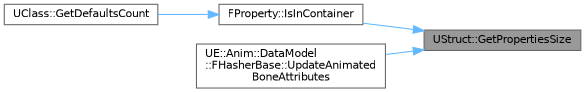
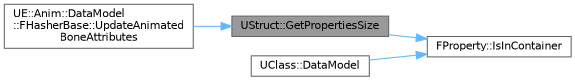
  digraph {
    rankdir=RL
    node [color=grey40 fillcolor=white fontname=Helvetica fontsize=10 shape=box style=filled]
    edge [color=steelblue1 dir=back fontname=Helvetica fontsize=10 labelfontname=Helvetica labelfontsize=10 style=solid]
    n1 [color=gray40 fillcolor=grey60 fontcolor=black height=0.2 label="UStruct::GetPropertiesSize" width=0.4]
    n2 [height=0.2 label="FProperty::IsInContainer" width=0.4]
    n3 [height=0.2 label="UE::Anim::DataModel\l::FHasherBase::UpdateAnimated\lBoneAttributes" width=0.4]
-   n4 [height=0.2 label="UClass::GetDefaultsCount" width=0.4]
-   n1 -> n2
+   n4 [height=0.2 label="UClass::DataModel" width=0.4]
+   n2 -> n1
    n1 -> n3
    n2 -> n4
  }
